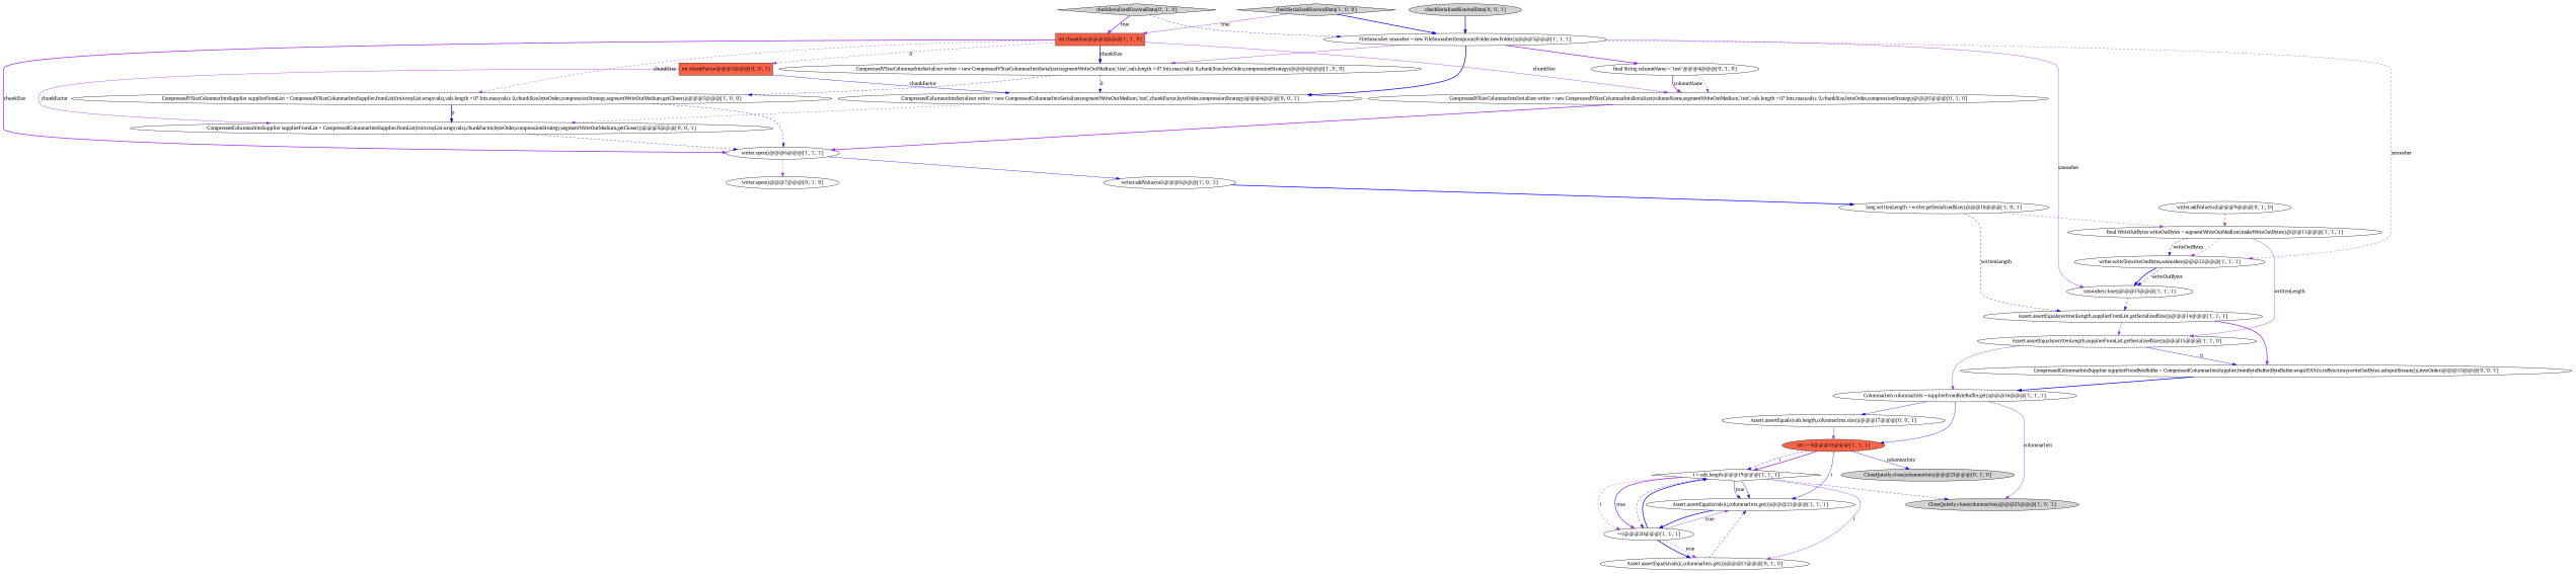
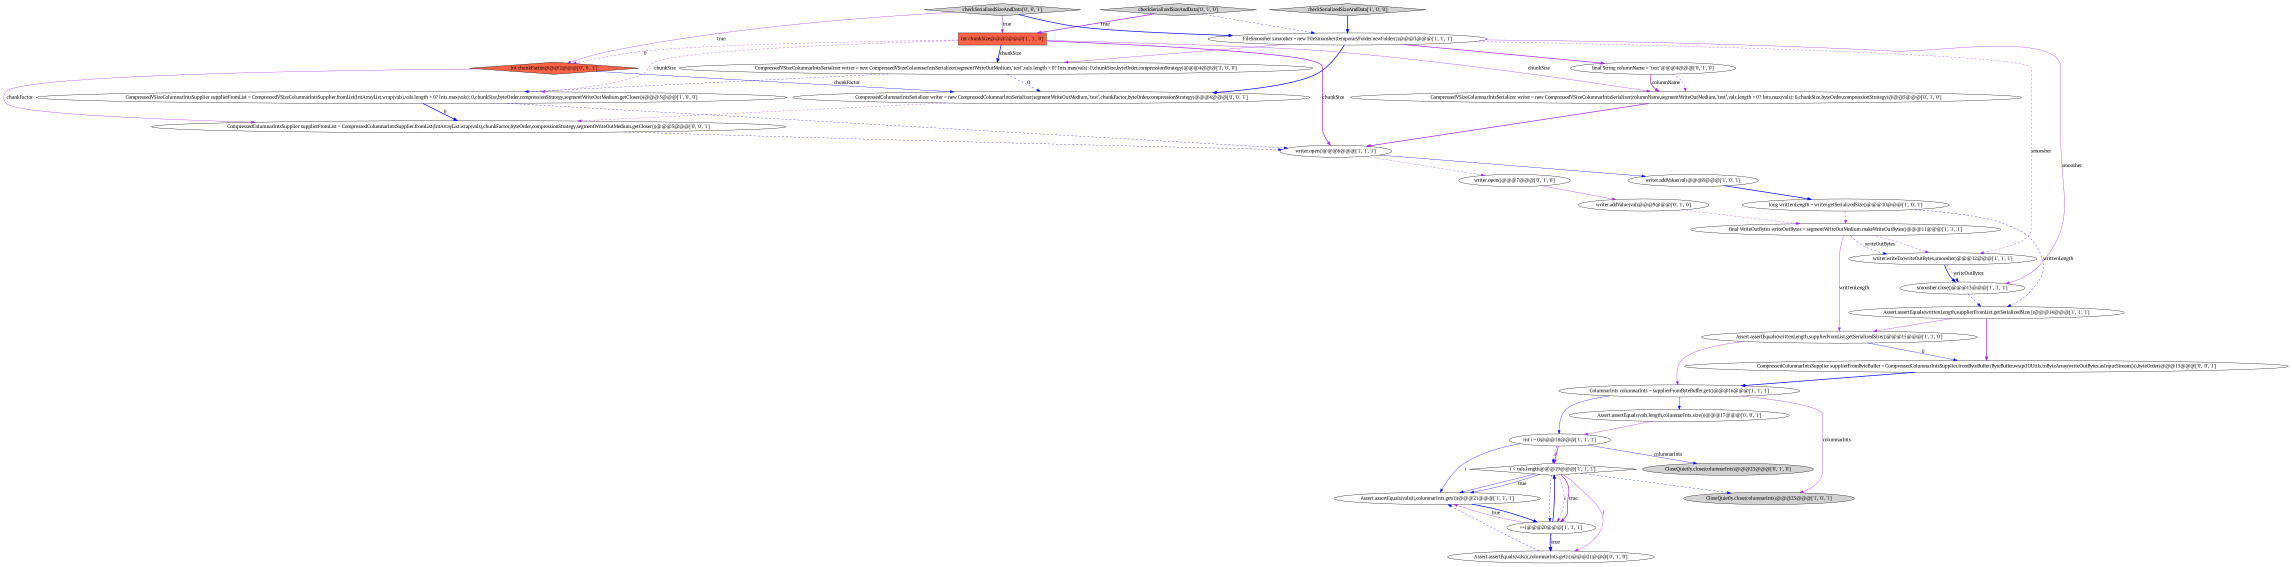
  digraph {
    fontname="PT Serif"
    node [fillcolor=white fontname="PT Serif" shape=ellipse style=filled]
    edge [color=purple fontname="PT Serif" style=dashed]
-   n1 [fillcolor=tomato label="int i = 0@@@18@@@['1', '1', '1']"]
+   n1 [label="int i = 0@@@18@@@['1', '1', '1']"]
    n2 [label="i < vals.length@@@19@@@['1', '1', '1']" shape=diamond]
    n3 [fillcolor=lightgray label="CloseQuietly.close(columnarInts)@@@23@@@['0', '1', '0']"]
    n4 [label="Assert.assertEquals(vals(i(,columnarInts.get(i))@@@21@@@['1', '1', '1']"]
    n5 [fillcolor=lightgray label="CloseQuietly.close(columnarInts)@@@23@@@['1', '0', '1']"]
    n6 [label="Assert.assertEquals(vals(i(,columnarInts.get(i))@@@21@@@['0', '1', '0']"]
    n7 [label="++i@@@20@@@['1', '1', '1']"]
-   n8 [fillcolor=tomato label="int chunkFactor@@@2@@@['0', '0', '1']" shape=box]
+   n8 [fillcolor=tomato label="int chunkFactor@@@2@@@['0', '0', '1']" shape=diamond]
    n9 [label="CompressedColumnarIntsSupplier supplierFromList = CompressedColumnarIntsSupplier.fromList(IntArrayList.wrap(vals),chunkFactor,byteOrder,compressionStrategy,segmentWriteOutMedium.getCloser())@@@5@@@['0', '0', '1']"]
    n10 [label="CompressedColumnarIntsSerializer writer = new CompressedColumnarIntsSerializer(segmentWriteOutMedium,\"test\",chunkFactor,byteOrder,compressionStrategy)@@@4@@@['0', '0', '1']"]
    n11 [label="writer.open()@@@6@@@['1', '1', '1']"]
    n12 [label="Assert.assertEquals(writtenLength,supplierFromList.getSerializedSize())@@@15@@@['1', '1', '0']"]
    n13 [label="CompressedColumnarIntsSupplier supplierFromByteBuffer = CompressedColumnarIntsSupplier.fromByteBuffer(ByteBuffer.wrap(IOUtils.toByteArray(writeOutBytes.asInputStream())),byteOrder)@@@15@@@['0', '0', '1']"]
    n14 [label="ColumnarInts columnarInts = supplierFromByteBuffer.get()@@@16@@@['1', '1', '1']"]
    n15 [label="Assert.assertEquals(vals.length,columnarInts.size())@@@17@@@['0', '0', '1']"]
    n16 [label="FileSmoosher smoosher = new FileSmoosher(temporaryFolder.newFolder())@@@3@@@['1', '1', '1']"]
    n17 [label="final String columnName = \"test\"@@@4@@@['0', '1', '0']"]
    n18 [label="writer.writeTo(writeOutBytes,smoosher)@@@12@@@['1', '1', '1']"]
    n19 [label="CompressedVSizeColumnarIntsSerializer writer = new CompressedVSizeColumnarIntsSerializer(segmentWriteOutMedium,\"test\",vals.length > 0? Ints.max(vals): 0,chunkSize,byteOrder,compressionStrategy)@@@4@@@['1', '0', '0']"]
    n20 [label="smoosher.close()@@@13@@@['1', '1', '1']"]
    n21 [label="CompressedVSizeColumnarIntsSerializer writer = new CompressedVSizeColumnarIntsSerializer(columnName,segmentWriteOutMedium,\"test\",vals.length > 0? Ints.max(vals): 0,chunkSize,byteOrder,compressionStrategy)@@@5@@@['0', '1', '0']"]
    n22 [label="CompressedVSizeColumnarIntsSupplier supplierFromList = CompressedVSizeColumnarIntsSupplier.fromList(IntArrayList.wrap(vals),vals.length > 0? Ints.max(vals): 0,chunkSize,byteOrder,compressionStrategy,segmentWriteOutMedium.getCloser())@@@5@@@['1', '0', '0']"]
    n23 [label="Assert.assertEquals(writtenLength,supplierFromList.getSerializedSize())@@@14@@@['1', '1', '1']"]
    n24 [label="writer.addValue(val)@@@8@@@['1', '0', '1']"]
    n25 [label="long writtenLength = writer.getSerializedSize()@@@10@@@['1', '0', '1']"]
    n26 [label="final WriteOutBytes writeOutBytes = segmentWriteOutMedium.makeWriteOutBytes()@@@11@@@['1', '1', '1']"]
    n27 [label="writer.open()@@@7@@@['0', '1', '0']"]
    n28 [fillcolor=lightgray label="checkSerializedSizeAndData['0', '1', '0']" shape=diamond]
    n29 [fillcolor=tomato label="int chunkSize@@@2@@@['1', '1', '0']" shape=box]
    n30 [label="writer.addValue(val)@@@9@@@['0', '1', '0']"]
    n31 [fillcolor=lightgray label="checkSerializedSizeAndData['1', '0', '0']" shape=diamond]
-   n32 [fillcolor=lightgray label="checkSerializedSizeAndData['0', '0', '1']"]
+   n32 [fillcolor=lightgray label="checkSerializedSizeAndData['0', '0', '1']" shape=diamond]
    n1 -> n2 [style=bold]
    n1 -> n2 [color=blue label=i]
    n1 -> n3 [color=blue label=columnarInts style=solid]
    n1 -> n4 [color=blue label=i style=solid]
    n2 -> n4 [color=blue style=solid]
    n2 -> n4 [color=blue label=true style=solid]
    n2 -> n5 [color=blue]
    n2 -> n6 [label=i style=solid]
    n2 -> n7 [label=i]
    n2 -> n7 [label=true style=bold]
    n2 -> n7 [color=blue]
    n4 -> n7 [color=blue style=bold]
    n6 -> n4 [color=blue]
    n7 -> n2 [color=blue style=bold]
    n7 -> n4 [label=true style=solid]
    n7 -> n6 [label=true]
    n7 -> n6 [color=blue style=bold]
    n8 -> n9 [label=chunkFactor style=solid]
    n8 -> n10 [color=blue label=chunkFactor style=solid]
    n9 -> n11 [color=blue]
    n10 -> n9
    n11 -> n24 [color=blue style=solid]
    n11 -> n27
    n12 -> n13 [color=blue label=0 style=solid]
    n12 -> n14 [style=solid]
    n13 -> n14 [color=blue style=bold]
    n14 -> n1 [color=blue style=solid]
    n14 -> n5 [label=columnarInts style=solid]
    n14 -> n15 [color=blue style=solid]
    n15 -> n1 [style=solid]
    n16 -> n10 [color=blue style=bold]
    n16 -> n17 [style=bold]
    n16 -> n18 [label=smoosher]
    n16 -> n19 [style=solid]
    n16 -> n20 [label=smoosher style=solid]
    n17 -> n21
    n17 -> n21 [label=columnName style=bold]
    n18 -> n20 [color=blue label=writeOutBytes]
    n18 -> n20 [color=blue style=bold]
    n19 -> n10 [color=blue label=0]
    n19 -> n22 [color=blue]
    n20 -> n23 [color=blue]
    n21 -> n11 [style=bold]
    n22 -> n9 [color=blue label=0 style=bold]
    n22 -> n11 [color=blue]
    n23 -> n12 [style=solid]
    n23 -> n13 [style=bold]
    n24 -> n25 [color=blue style=bold]
    n25 -> n23 [color=blue label=writtenLength]
    n25 -> n26
    n26 -> n12 [label=writtenLength style=solid]
    n26 -> n18
    n26 -> n18 [color=blue label=writeOutBytes]
+   n27 -> n30 [style=solid]
    n28 -> n16 [color=blue]
    n28 -> n29 [label=true style=bold]
    n29 -> n8 [label=0]
    n29 -> n11 [label=chunkSize style=bold]
    n29 -> n19 [color=blue label=chunkSize style=bold]
    n29 -> n21 [label=chunkSize style=solid]
    n29 -> n22 [label=chunkSize]
    n30 -> n26
    n31 -> n16 [color=blue style=bold]
-   n31 -> n29 [label=true style=solid]
+   n32 -> n29 [label=true style=solid]
+   n32 -> n8 [label=true style=solid]
    n32 -> n16 [color=blue style=bold]
  }
